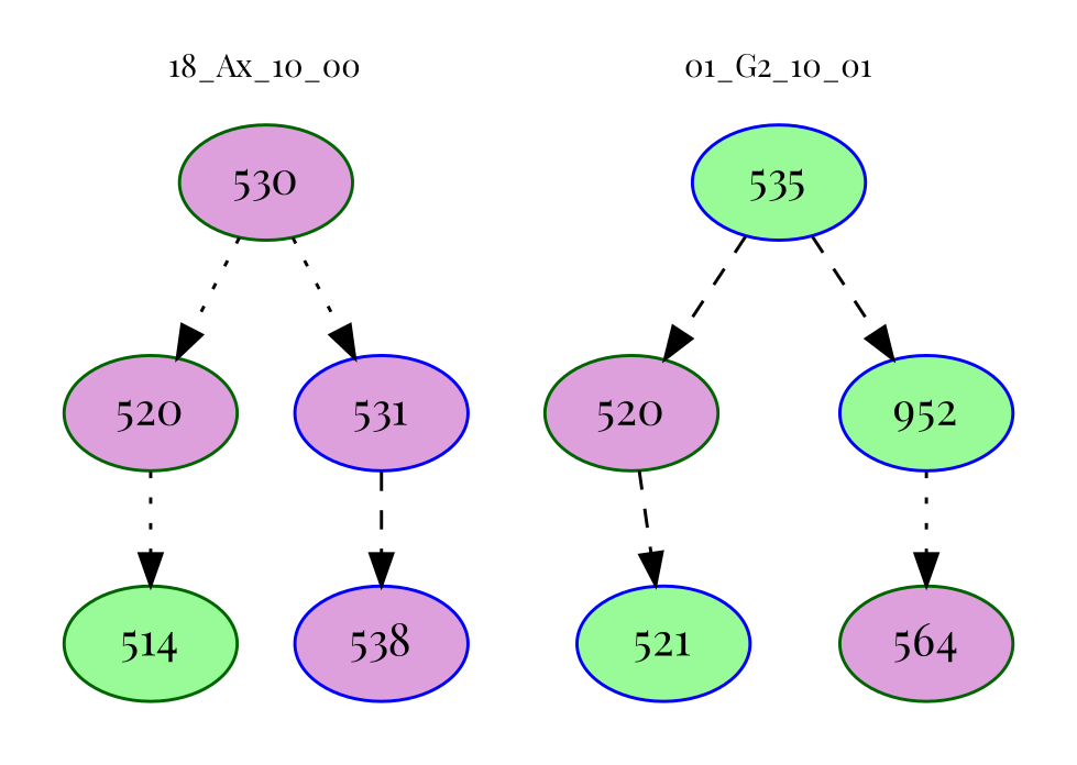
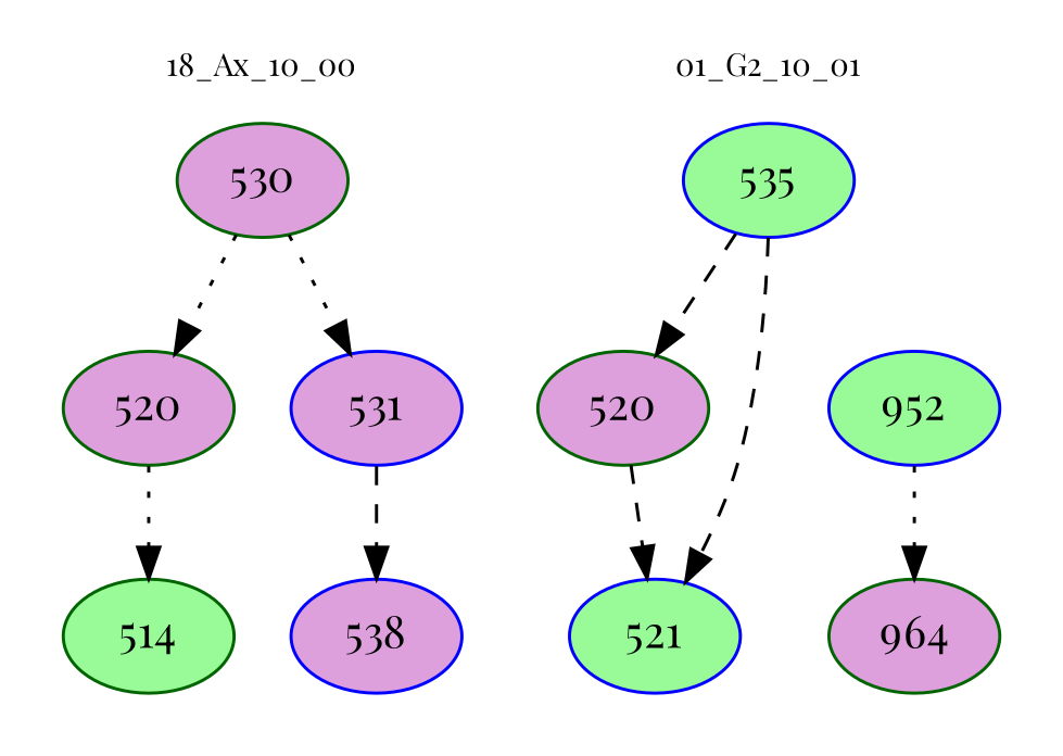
  digraph {
    fontname="Playfair Display"
    node [color=darkgreen fillcolor=plum fontname="Playfair Display" style=filled]
    edge [color=black fontname="Playfair Display" style=dotted]
    n1 [label=530]
    n2 [label=520]
    n3 [color=blue label=531]
    n4 [fillcolor=palegreen label=514]
    n5 [color=blue label=538]
    n6 [color=blue fillcolor=palegreen label=535]
    n7 [label=520]
    n8 [color=blue fillcolor=palegreen label=952]
    n9 [color=blue fillcolor=palegreen label=521]
-   n10 [label=564]
+   n10 [label=964]
    subgraph cluster_1 {
      color=white
      fontsize=10
      label="18_Ax_10_00"
      n1
      n2
      n3
      n4
      n5
    }
    subgraph cluster_2 {
      color=white
      fontsize=10
      label="01_G2_10_01"
      n6
      n7
      n8
      n9
      n10
    }
    n1 -> n2
    n1 -> n3
    n2 -> n4
    n3 -> n5 [style=dashed]
    n6 -> n7 [style=dashed]
-   n6 -> n8 [style=dashed]
+   n6 -> n9 [style=dashed]
    n7 -> n9 [style=dashed]
    n8 -> n10
  }
